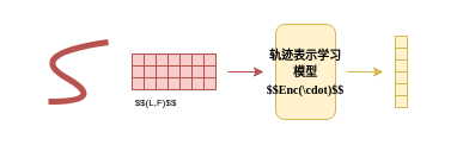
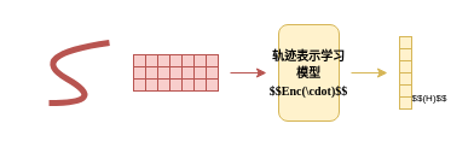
  <mxCell id="0" />
  <mxCell id="1" parent="0" />
  <mxCell id="2" value="&lt;font style=&quot;font-size: 10px;&quot; face=&quot;Simsun&quot;&gt;&lt;b&gt;轨迹表示学习模型&lt;/b&gt;&lt;/font&gt;&lt;b style=&quot;font-size: 10px; font-family: Simsun; background-color: transparent; color: light-dark(rgb(0, 0, 0), rgb(255, 255, 255));&quot;&gt;$$Enc(\cdot)$$&lt;/b&gt;" style="rounded=1;whiteSpace=wrap;html=1;fillColor=#fff2cc;strokeColor=#d6b656;align=center;" vertex="1" parent="1"><mxGeometry x="230" y="20" width="50" height="80" as="geometry" /></mxCell>
  <mxCell id="3" value="" style="curved=1;endArrow=none;html=1;rounded=0;fillColor=#f8cecc;strokeColor=#b85450;startFill=0;strokeWidth=5;" edge="1" parent="1"><mxGeometry width="50" height="50" relative="1" as="geometry"><mxPoint x="40" y="85" as="sourcePoint" /><mxPoint x="90" y="35" as="targetPoint" /><Array as="points"><mxPoint x="90" y="85" /><mxPoint x="20" y="45" /></Array></mxGeometry></mxCell>
  <mxCell id="4" value="" style="rounded=0;whiteSpace=wrap;html=1;fillColor=#f8cecc;strokeColor=#b85450;" vertex="1" parent="1"><mxGeometry x="110" y="55" width="10" height="10" as="geometry" /></mxCell>
  <mxCell id="5" value="" style="rounded=0;whiteSpace=wrap;html=1;fillColor=#f8cecc;strokeColor=#b85450;" vertex="1" parent="1"><mxGeometry x="120" y="55" width="10" height="10" as="geometry" /></mxCell>
  <mxCell id="6" value="" style="rounded=0;whiteSpace=wrap;html=1;fillColor=#f8cecc;strokeColor=#b85450;" vertex="1" parent="1"><mxGeometry x="130" y="55" width="10" height="10" as="geometry" /></mxCell>
  <mxCell id="7" value="" style="rounded=0;whiteSpace=wrap;html=1;fillColor=#f8cecc;strokeColor=#b85450;" vertex="1" parent="1"><mxGeometry x="140" y="55" width="10" height="10" as="geometry" /></mxCell>
  <mxCell id="8" value="" style="rounded=0;whiteSpace=wrap;html=1;fillColor=#f8cecc;strokeColor=#b85450;" vertex="1" parent="1"><mxGeometry x="150" y="55" width="10" height="10" as="geometry" /></mxCell>
  <mxCell id="9" value="" style="rounded=0;whiteSpace=wrap;html=1;fillColor=#f8cecc;strokeColor=#b85450;" vertex="1" parent="1"><mxGeometry x="160" y="55" width="10" height="10" as="geometry" /></mxCell>
  <mxCell id="10" value="" style="rounded=0;whiteSpace=wrap;html=1;fillColor=#f8cecc;strokeColor=#b85450;" vertex="1" parent="1"><mxGeometry x="170" y="55" width="10" height="10" as="geometry" /></mxCell>
  <mxCell id="11" value="" style="rounded=0;whiteSpace=wrap;html=1;fillColor=#f8cecc;strokeColor=#b85450;" vertex="1" parent="1"><mxGeometry x="110" y="45" width="10" height="10" as="geometry" /></mxCell>
  <mxCell id="12" value="" style="rounded=0;whiteSpace=wrap;html=1;fillColor=#f8cecc;strokeColor=#b85450;" vertex="1" parent="1"><mxGeometry x="120" y="45" width="10" height="10" as="geometry" /></mxCell>
  <mxCell id="13" value="" style="rounded=0;whiteSpace=wrap;html=1;fillColor=#f8cecc;strokeColor=#b85450;" vertex="1" parent="1"><mxGeometry x="130" y="45" width="10" height="10" as="geometry" /></mxCell>
  <mxCell id="14" value="" style="rounded=0;whiteSpace=wrap;html=1;fillColor=#f8cecc;strokeColor=#b85450;" vertex="1" parent="1"><mxGeometry x="140" y="45" width="10" height="10" as="geometry" /></mxCell>
  <mxCell id="15" value="" style="rounded=0;whiteSpace=wrap;html=1;fillColor=#f8cecc;strokeColor=#b85450;" vertex="1" parent="1"><mxGeometry x="150" y="45" width="10" height="10" as="geometry" /></mxCell>
  <mxCell id="16" value="" style="rounded=0;whiteSpace=wrap;html=1;fillColor=#f8cecc;strokeColor=#b85450;" vertex="1" parent="1"><mxGeometry x="160" y="45" width="10" height="10" as="geometry" /></mxCell>
  <mxCell id="17" value="" style="rounded=0;whiteSpace=wrap;html=1;fillColor=#f8cecc;strokeColor=#b85450;" vertex="1" parent="1"><mxGeometry x="170" y="45" width="10" height="10" as="geometry" /></mxCell>
  <mxCell id="18" value="" style="rounded=0;whiteSpace=wrap;html=1;fillColor=#f8cecc;strokeColor=#b85450;" vertex="1" parent="1"><mxGeometry x="110" y="65" width="10" height="10" as="geometry" /></mxCell>
  <mxCell id="19" value="" style="rounded=0;whiteSpace=wrap;html=1;fillColor=#f8cecc;strokeColor=#b85450;" vertex="1" parent="1"><mxGeometry x="120" y="65" width="10" height="10" as="geometry" /></mxCell>
  <mxCell id="20" value="" style="rounded=0;whiteSpace=wrap;html=1;fillColor=#f8cecc;strokeColor=#b85450;" vertex="1" parent="1"><mxGeometry x="130" y="65" width="10" height="10" as="geometry" /></mxCell>
  <mxCell id="21" value="" style="rounded=0;whiteSpace=wrap;html=1;fillColor=#f8cecc;strokeColor=#b85450;" vertex="1" parent="1"><mxGeometry x="140" y="65" width="10" height="10" as="geometry" /></mxCell>
  <mxCell id="22" value="" style="rounded=0;whiteSpace=wrap;html=1;fillColor=#f8cecc;strokeColor=#b85450;" vertex="1" parent="1"><mxGeometry x="150" y="65" width="10" height="10" as="geometry" /></mxCell>
  <mxCell id="23" value="" style="rounded=0;whiteSpace=wrap;html=1;fillColor=#f8cecc;strokeColor=#b85450;" vertex="1" parent="1"><mxGeometry x="160" y="65" width="10" height="10" as="geometry" /></mxCell>
  <mxCell id="24" value="" style="rounded=0;whiteSpace=wrap;html=1;fillColor=#f8cecc;strokeColor=#b85450;" vertex="1" parent="1"><mxGeometry x="170" y="65" width="10" height="10" as="geometry" /></mxCell>
  <mxCell id="25" value="" style="rounded=0;whiteSpace=wrap;html=1;fillColor=#fff2cc;strokeColor=#d6b656;" vertex="1" parent="1"><mxGeometry x="330" y="40" width="10" height="10" as="geometry" /></mxCell>
  <mxCell id="26" value="" style="rounded=0;whiteSpace=wrap;html=1;fillColor=#fff2cc;strokeColor=#d6b656;" vertex="1" parent="1"><mxGeometry x="330" y="50" width="10" height="10" as="geometry" /></mxCell>
  <mxCell id="27" value="" style="rounded=0;whiteSpace=wrap;html=1;fillColor=#fff2cc;strokeColor=#d6b656;" vertex="1" parent="1"><mxGeometry x="330" y="30" width="10" height="10" as="geometry" /></mxCell>
  <mxCell id="28" value="" style="rounded=0;whiteSpace=wrap;html=1;fillColor=#fff2cc;strokeColor=#d6b656;" vertex="1" parent="1"><mxGeometry x="330" y="70" width="10" height="10" as="geometry" /></mxCell>
  <mxCell id="29" value="" style="rounded=0;whiteSpace=wrap;html=1;fillColor=#fff2cc;strokeColor=#d6b656;" vertex="1" parent="1"><mxGeometry x="330" y="80" width="10" height="10" as="geometry" /></mxCell>
  <mxCell id="30" value="" style="rounded=0;whiteSpace=wrap;html=1;fillColor=#fff2cc;strokeColor=#d6b656;" vertex="1" parent="1"><mxGeometry x="330" y="60" width="10" height="10" as="geometry" /></mxCell>
  <mxCell id="31" value="" style="endArrow=classic;html=1;rounded=0;fillColor=#f8cecc;strokeColor=#b85450;" edge="1" parent="1"><mxGeometry width="50" height="50" relative="1" as="geometry"><mxPoint x="190" y="60" as="sourcePoint" /><mxPoint x="220" y="60" as="targetPoint" /></mxGeometry></mxCell>
  <mxCell id="32" value="" style="endArrow=classic;html=1;rounded=0;fillColor=#fff2cc;strokeColor=#d6b656;" edge="1" parent="1"><mxGeometry width="50" height="50" relative="1" as="geometry"><mxPoint x="290" y="60" as="sourcePoint" /><mxPoint x="320" y="60" as="targetPoint" /></mxGeometry></mxCell>
- <mxCell id="33" value="&lt;font style=&quot;font-size: 8px;&quot;&gt;$$(L,F)$$&lt;/font&gt;" style="text;html=1;align=center;verticalAlign=middle;whiteSpace=wrap;rounded=0;" vertex="1" parent="1"><mxGeometry x="110" y="75" width="40" height="20" as="geometry" /></mxCell>
+ <mxCell id="34" value="&lt;font style=&quot;font-size: 8px;&quot;&gt;$$(H)$$&lt;/font&gt;" style="text;html=1;align=center;verticalAlign=middle;whiteSpace=wrap;rounded=0;" vertex="1" parent="1"><mxGeometry x="340" y="70" width="30" height="20" as="geometry" /></mxCell>
